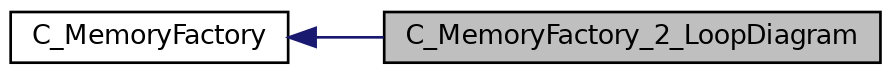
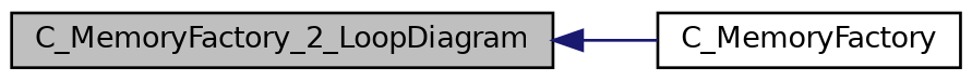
  digraph {
    rankdir=LR
    node [color=black fontname=Helvetica fontsize=10 shape=record style=filled]
    n1 [fillcolor=grey75 fontcolor=black height=0.2 label=C_MemoryFactory_2_LoopDiagram width=0.4]
    n2 [fillcolor=white height=0.2 label=C_MemoryFactory width=0.4]
-   n2 -> n1 [color=midnightblue dir=back fontname=Helvetica fontsize=10 labelfontname=Helvetica labelfontsize=10 style=solid]
+   n1 -> n2 [color=midnightblue dir=back fontname=Helvetica fontsize=10 labelfontname=Helvetica labelfontsize=10 style=solid]
  }
